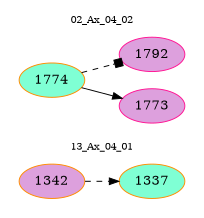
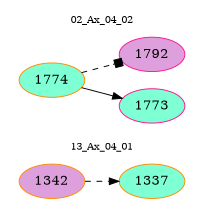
  digraph {
    rankdir=LR
    node [color=darkorange fillcolor=aquamarine style=filled]
    edge [arrowhead=normal color=black style=dashed]
    n1 [fillcolor=plum label=1342]
    n2 [label=1337]
    n3 [label=1774]
-   n4 [color=deeppink fillcolor=plum label=1773]
+   n4 [color=deeppink label=1773]
    n5 [color=deeppink fillcolor=plum label=1792]
    subgraph cluster_1 {
      color=white
      fontsize=10
      label="13_Ax_04_01"
      n1
      n2
    }
    subgraph cluster_2 {
      color=white
      fontsize=10
      label="02_Ax_04_02"
      n3
      n4
      n5
    }
    n1 -> n2
    n3 -> n4 [style=solid]
    n3 -> n5 [arrowhead=box]
  }
